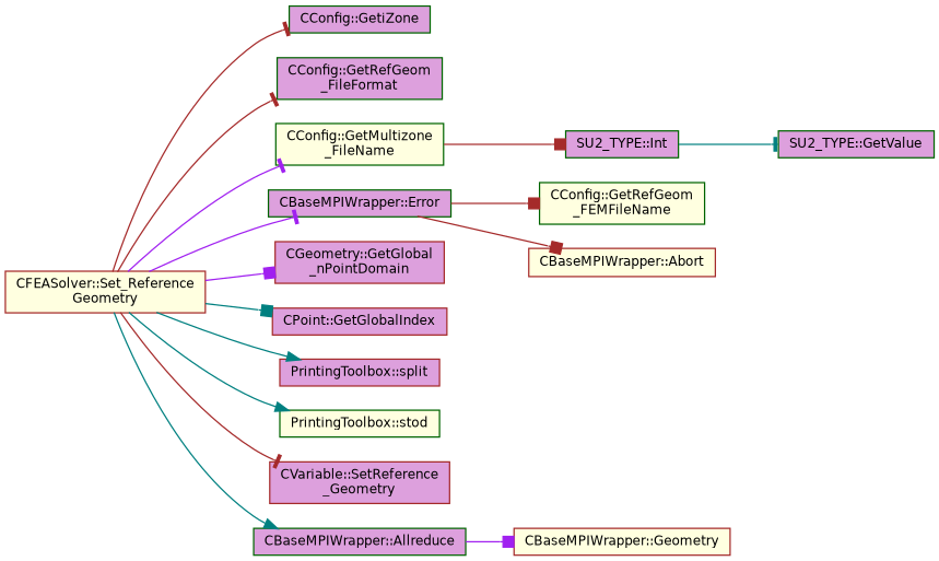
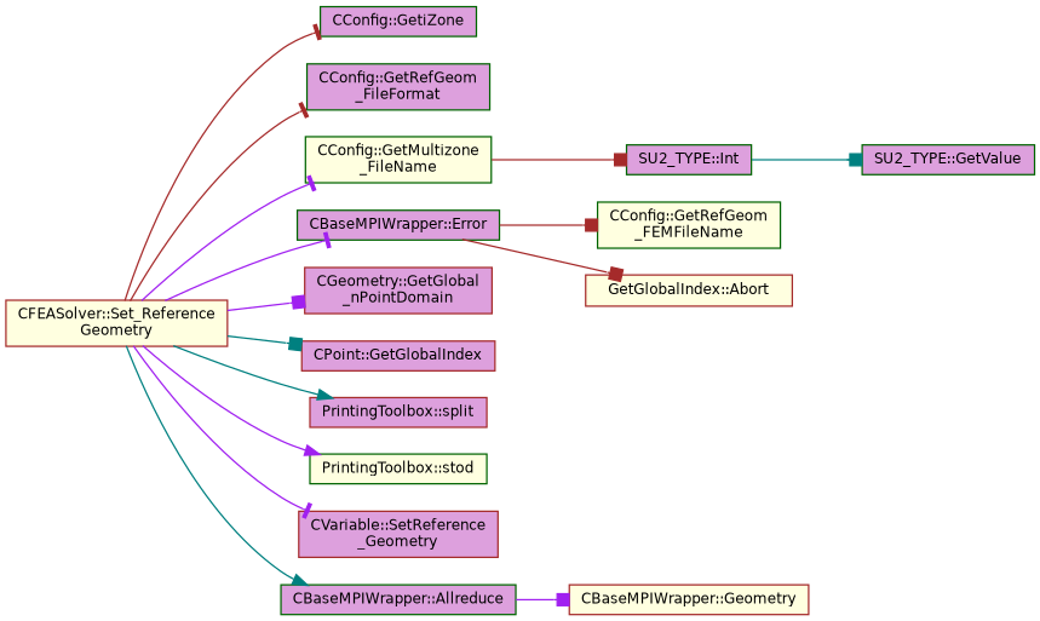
  digraph {
    fontname="DejaVu Sans"
    rankdir=LR
    node [color=darkgreen fillcolor=plum fontname="DejaVu Sans" fontsize=10 shape=record style=filled]
    edge [arrowhead=tee color=brown fontname="DejaVu Sans" fontsize=10 labelfontname=Helvetica labelfontsize=10 style=solid]
    n1 [color=brown fillcolor=lightyellow fontcolor=black height=0.2 label="CFEASolver::Set_Reference\lGeometry" width=0.4]
    n2 [height=0.2 label="CConfig::GetiZone" width=0.4]
    n3 [height=0.2 label="CConfig::GetRefGeom\l_FileFormat" width=0.4]
    n4 [fillcolor=lightyellow height=0.2 label="CConfig::GetMultizone\l_FileName" width=0.4]
    n5 [height=0.2 label="CBaseMPIWrapper::Error" width=0.4]
    n6 [color=brown height=0.2 label="CGeometry::GetGlobal\l_nPointDomain" width=0.4]
    n7 [color=brown height=0.2 label="CPoint::GetGlobalIndex" width=0.4]
    n8 [color=brown height=0.2 label="PrintingToolbox::split" width=0.4]
    n9 [fillcolor=lightyellow height=0.2 label="PrintingToolbox::stod" width=0.4]
    n10 [color=brown height=0.2 label="CVariable::SetReference\l_Geometry" width=0.4]
    n11 [height=0.2 label="CBaseMPIWrapper::Allreduce" width=0.4]
    n12 [fillcolor=lightyellow height=0.2 label="CConfig::GetRefGeom\l_FEMFileName" width=0.4]
    n13 [height=0.2 label="SU2_TYPE::Int" width=0.4]
-   n14 [color=brown fillcolor=lightyellow height=0.2 label="CBaseMPIWrapper::Abort" width=0.4]
+   n14 [color=brown fillcolor=lightyellow height=0.2 label="GetGlobalIndex::Abort" width=0.4]
    n15 [color=brown fillcolor=lightyellow height=0.2 label="CBaseMPIWrapper::Geometry" width=0.4]
    n16 [height=0.2 label="SU2_TYPE::GetValue" width=0.4]
    n1 -> n2
    n1 -> n3
    n1 -> n4 [color=purple]
    n1 -> n5 [color=purple]
    n1 -> n6 [arrowhead=box color=purple]
    n1 -> n7 [arrowhead=box color=teal]
    n1 -> n8 [arrowhead=normal color=teal]
-   n1 -> n9 [arrowhead=normal color=teal]
-   n1 -> n10
+   n1 -> n9 [arrowhead=normal color=purple]
+   n1 -> n10 [color=purple]
    n1 -> n11 [arrowhead=normal color=teal]
    n4 -> n13 [arrowhead=box]
    n5 -> n12 [arrowhead=box]
    n5 -> n14 [arrowhead=box]
    n11 -> n15 [arrowhead=box color=purple]
-   n13 -> n16 [color=teal]
+   n13 -> n16 [arrowhead=box color=teal]
  }
